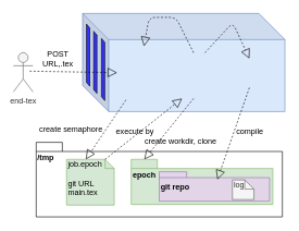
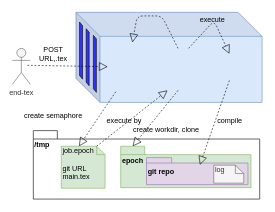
  <mxCell id="0" />
  <mxCell id="1" parent="0" />
  <mxCell id="2" value="" style="shape=cube;whiteSpace=wrap;html=1;boundedLbl=1;backgroundOutline=1;darkOpacity=0.05;darkOpacity2=0.1;size=40;fillColor=#dae8fc;strokeColor=#6c8ebf;" parent="1" vertex="1"><mxGeometry x="126" y="20" width="310" height="150" as="geometry" /></mxCell>
  <mxCell id="3" value="" style="shape=parallelogram;perimeter=parallelogramPerimeter;whiteSpace=wrap;html=1;fixedSize=1;rotation=270;size=6;fillColor=#3333FF;" parent="1" vertex="1"><mxGeometry x="110" y="103.25" width="95" height="5" as="geometry" /></mxCell>
  <mxCell id="4" value="" style="shape=parallelogram;perimeter=parallelogramPerimeter;whiteSpace=wrap;html=1;fixedSize=1;rotation=270;size=6;fillColor=#3333FF;" parent="1" vertex="1"><mxGeometry x="98" y="92.25" width="95" height="5" as="geometry" /></mxCell>
  <mxCell id="5" value="" style="shape=parallelogram;perimeter=parallelogramPerimeter;whiteSpace=wrap;html=1;fixedSize=1;rotation=270;size=6;fillColor=#3333FF;" parent="1" vertex="1"><mxGeometry x="87" y="81.25" width="95" height="5" as="geometry" /></mxCell>
  <mxCell id="6" value="" style="shape=image;verticalLabelPosition=bottom;labelBackgroundColor=#ffffff;verticalAlign=top;aspect=fixed;imageAspect=0;image=https://icons-for-free.com/iconfiles/png/512/design+development+facebook+framework+mobile+react+icon-1320165723839064798.png;" parent="1" vertex="1"><mxGeometry x="179" y="70.26" width="82" height="82" as="geometry" /></mxCell>
  <mxCell id="7" value="" style="shape=image;verticalLabelPosition=bottom;labelBackgroundColor=#ffffff;verticalAlign=top;aspect=fixed;imageAspect=0;image=https://upload.wikimedia.org/wikipedia/commons/thumb/0/0a/Python.svg/768px-Python.svg.png;" parent="1" vertex="1"><mxGeometry x="261" y="80" width="70" height="70" as="geometry" /></mxCell>
  <mxCell id="8" value="" style="shape=image;verticalLabelPosition=bottom;labelBackgroundColor=#ffffff;verticalAlign=top;aspect=fixed;imageAspect=0;image=https://i.stack.imgur.com/zHFFO.png;" parent="1" vertex="1"><mxGeometry x="335" y="89" width="93" height="44.53" as="geometry" /></mxCell>
  <mxCell id="9" value="/tmp" style="shape=folder;fontStyle=1;spacingTop=10;tabWidth=40;tabHeight=14;tabPosition=left;html=1;align=left;verticalAlign=top;" parent="1" vertex="1"><mxGeometry x="55" y="217" width="377" height="114" as="geometry" /></mxCell>
  <mxCell id="10" value="end-tex" style="shape=umlActor;verticalLabelPosition=bottom;verticalAlign=top;html=1;align=center;fillColor=#f5f5f5;strokeColor=#666666;fontColor=#333333;" parent="1" vertex="1"><mxGeometry x="20" y="80" width="30" height="60" as="geometry" /></mxCell>
  <mxCell id="11" value="epoch" style="shape=folder;fontStyle=1;spacingTop=10;tabWidth=40;tabHeight=14;tabPosition=left;html=1;fillColor=#d5e8d4;align=left;strokeColor=#82b366;verticalAlign=top;" parent="1" vertex="1"><mxGeometry x="200.5" y="243" width="217" height="69" as="geometry" /></mxCell>
  <mxCell id="12" value="&lt;div&gt;job.epoch&lt;/div&gt;&lt;div&gt;&lt;br&gt;&lt;/div&gt;&lt;div&gt;git URL&lt;/div&gt;&lt;div&gt;main.tex&lt;br&gt;&lt;/div&gt;" style="shape=note;whiteSpace=wrap;html=1;size=14;verticalAlign=top;align=left;spacingTop=-6;fillColor=#d5e8d4;strokeColor=#82b366;" parent="1" vertex="1"><mxGeometry x="101.5" y="243" width="73" height="70" as="geometry" /></mxCell>
  <mxCell id="13" value="git repo" style="shape=folder;fontStyle=1;spacingTop=10;tabWidth=42;tabHeight=9;tabPosition=left;html=1;fillColor=#e1d5e7;align=left;verticalAlign=top;strokeColor=#9673a6;" parent="1" vertex="1"><mxGeometry x="243.5" y="262" width="169" height="45" as="geometry" /></mxCell>
  <mxCell id="14" value="" style="shape=image;verticalLabelPosition=bottom;labelBackgroundColor=#ffffff;verticalAlign=top;aspect=fixed;imageAspect=0;image=https://upload.wikimedia.org/wikipedia/commons/thumb/8/87/PDF_file_icon.svg/1200px-PDF_file_icon.svg.png;" parent="1" vertex="1"><mxGeometry x="313.5" y="274" width="25.22" height="31" as="geometry" /></mxCell>
- <mxCell id="15" value="log" style="shape=note;whiteSpace=wrap;html=1;size=14;verticalAlign=top;align=left;spacingTop=-6;fillColor=#f5f5f5;strokeColor=#666666;fontColor=#333333;" parent="1" vertex="1"><mxGeometry x="355.5" y="274.5" width="33" height="30" as="geometry" /></mxCell>
+ <mxCell id="15" value="log" style="shape=note;whiteSpace=wrap;html=1;size=14;verticalAlign=top;align=left;spacingTop=-6;fillColor=#f5f5f5;strokeColor=#666666;fontColor=#333333;" parent="1" vertex="1"><mxGeometry x="355.5" y="274.5" width="50" height="30" as="geometry" /></mxCell>
  <mxCell id="16" value="" style="endArrow=block;dashed=1;endFill=0;endSize=12;html=1;" parent="1" target="6" edge="1"><mxGeometry width="160" relative="1" as="geometry"><mxPoint x="45" y="108.25" as="sourcePoint" /><mxPoint x="205" y="108.25" as="targetPoint" /></mxGeometry></mxCell>
  <mxCell id="17" value="&lt;div&gt;POST &lt;br&gt;&lt;/div&gt;&lt;div&gt;URL,.tex&lt;/div&gt;" style="text;html=1;align=center;verticalAlign=middle;resizable=0;points=[];autosize=1;" parent="1" vertex="1"><mxGeometry x="60" y="74.25" width="56" height="32" as="geometry" /></mxCell>
  <mxCell id="18" value="" style="endArrow=block;dashed=1;endFill=0;endSize=12;html=1;entryX=0;entryY=0;entryDx=29.5;entryDy=0;entryPerimeter=0;" parent="1" source="6" target="12" edge="1"><mxGeometry width="160" relative="1" as="geometry"><mxPoint x="156" y="251" as="sourcePoint" /><mxPoint x="316" y="251" as="targetPoint" /></mxGeometry></mxCell>
- <mxCell id="19" value="create semaphore" style="text;html=1;align=center;verticalAlign=middle;resizable=0;points=[];autosize=1;" parent="1" vertex="1"><mxGeometry x="55" y="188" width="106" height="18" as="geometry" /></mxCell>
+ <mxCell id="19" value="create semaphore" style="text;html=1;align=center;verticalAlign=middle;resizable=0;points=[];autosize=1;" parent="1" vertex="1"><mxGeometry x="35" y="183" width="106" height="18" as="geometry" /></mxCell>
  <mxCell id="20" value="" style="endArrow=block;dashed=1;endFill=0;endSize=12;html=1;exitX=0;exitY=0;exitDx=59;exitDy=0;exitPerimeter=0;entryX=0.25;entryY=1;entryDx=0;entryDy=0;" parent="1" source="12" target="7" edge="1"><mxGeometry width="160" relative="1" as="geometry"><mxPoint x="156" y="251" as="sourcePoint" /><mxPoint x="316" y="251" as="targetPoint" /></mxGeometry></mxCell>
  <mxCell id="21" value="execute by" style="text;html=1;align=center;verticalAlign=middle;resizable=0;points=[];autosize=1;" parent="1" vertex="1"><mxGeometry x="170" y="191" width="71" height="18" as="geometry" /></mxCell>
  <mxCell id="22" value="" style="endArrow=block;dashed=1;endFill=0;endSize=12;html=1;entryX=0;entryY=0;entryDx=20;entryDy=0;entryPerimeter=0;exitX=0.5;exitY=1;exitDx=0;exitDy=0;" parent="1" source="7" target="11" edge="1"><mxGeometry width="160" relative="1" as="geometry"><mxPoint x="156" y="251" as="sourcePoint" /><mxPoint x="316" y="251" as="targetPoint" /></mxGeometry></mxCell>
  <mxCell id="23" value="create workdir, clone" style="text;html=1;align=center;verticalAlign=middle;resizable=0;points=[];autosize=1;" parent="1" vertex="1"><mxGeometry x="216" y="206" width="119" height="18" as="geometry" /></mxCell>
  <mxCell id="24" value="" style="endArrow=block;dashed=1;endFill=0;endSize=12;html=1;exitX=0.5;exitY=1;exitDx=0;exitDy=0;entryX=0.75;entryY=0;entryDx=0;entryDy=0;" parent="1" source="8" target="14" edge="1"><mxGeometry width="160" relative="1" as="geometry"><mxPoint x="479" y="180" as="sourcePoint" /><mxPoint x="639" y="180" as="targetPoint" /></mxGeometry></mxCell>
  <mxCell id="25" value="compile" style="text;html=1;align=center;verticalAlign=middle;resizable=0;points=[];autosize=1;" parent="1" vertex="1"><mxGeometry x="356" y="191" width="51" height="18" as="geometry" /></mxCell>
  <mxCell id="26" value="" style="endArrow=block;dashed=1;endFill=0;endSize=12;html=1;exitX=0.75;exitY=0;exitDx=0;exitDy=0;entryX=0.5;entryY=0;entryDx=0;entryDy=0;" parent="1" source="7" target="8" edge="1"><mxGeometry width="160" relative="1" as="geometry"><mxPoint x="432" y="34" as="sourcePoint" /><mxPoint x="592" y="34" as="targetPoint" /><Array as="points"><mxPoint x="356" y="34" /></Array></mxGeometry></mxCell>
+ <mxCell id="27" value="execute" style="text;html=1;align=center;verticalAlign=middle;resizable=0;points=[];autosize=1;" parent="1" vertex="1"><mxGeometry x="327" y="24" width="51" height="18" as="geometry" /></mxCell>
  <mxCell id="28" value="" style="endArrow=block;dashed=1;endFill=0;endSize=12;html=1;exitX=0.5;exitY=0;exitDx=0;exitDy=0;entryX=0.5;entryY=0;entryDx=0;entryDy=0;" parent="1" source="7" target="6" edge="1"><mxGeometry width="160" relative="1" as="geometry"><mxPoint x="156" y="251" as="sourcePoint" /><mxPoint x="316" y="251" as="targetPoint" /><Array as="points"><mxPoint x="269" y="26" /><mxPoint x="228" y="26" /></Array></mxGeometry></mxCell>
  <mxCell id="29" value="" style="shape=image;verticalLabelPosition=bottom;labelBackgroundColor=#ffffff;verticalAlign=top;aspect=fixed;imageAspect=0;image=https://icons.iconarchive.com/icons/martz90/circle/512/ubuntu-icon.png;" parent="1" vertex="1"><mxGeometry x="165" y="24" width="32.88" height="32.88" as="geometry" /></mxCell>
